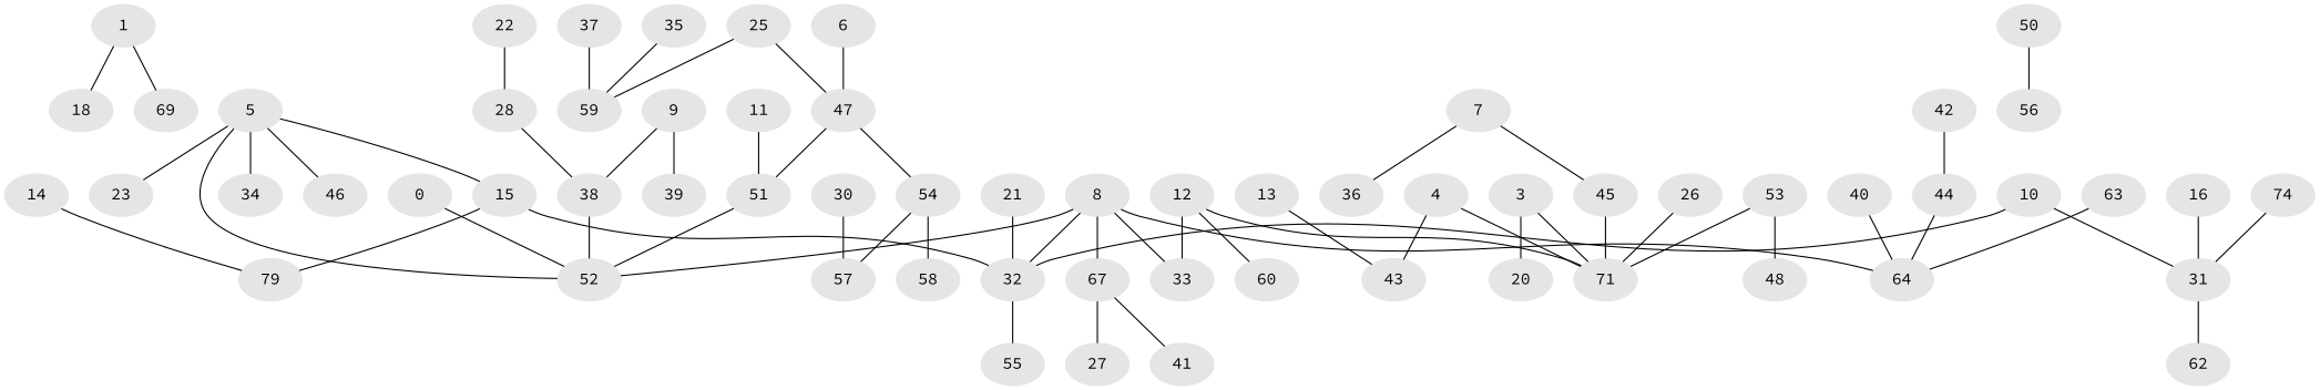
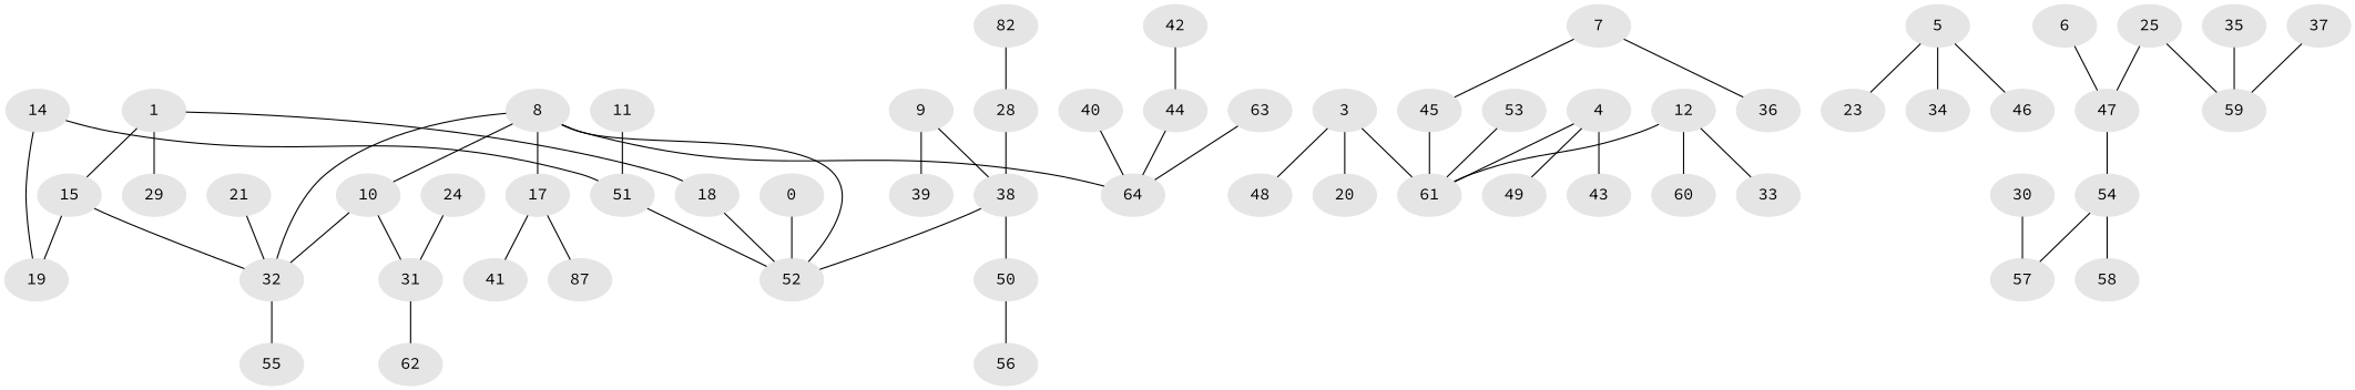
  graph {
    fontname="Source Code Pro"
    node [color=gray90 fontname="Source Code Pro" style=filled]
    edge [fontname="Source Code Pro" weight=1.0]
    1
    15
    18
-   29 [label=69]
+   29
    32
-   19 [label=79]
+   19
    n7 [label=0]
    52
    3
    20
    48
-   61 [label=71]
+   61
    4
    43
+   49
    5
    23
    34
    46
    6
    47
    51
    54
    7
    36
    45
    8
-   17 [label=67]
+   17
    33
    64
-   27
+   27 [label=87]
    41
    55
    9
    38
    39
    50
    10
    31
    62
    11
    12
    60
-   13
    14
-   16
    21
-   22
+   22 [label=82]
    28
-   24 [label=74]
+   24
    25
    59
-   26
    30
    57
    35
    37
    56
    40
    42
    44
    58
    53
    63
-   5 -- 15
+   1 -- 15
    1 -- 18
    1 -- 29
    15 -- 32
    15 -- 19
    32 -- 55
    n7 -- 52
    3 -- 20
-   53 -- 48
+   3 -- 48
    3 -- 61
    4 -- 61
    4 -- 43
-   5 -- 52
+   4 -- 49
+   18 -- 52
    5 -- 23
    5 -- 34
    5 -- 46
    6 -- 47
-   47 -- 51
+   14 -- 51
    47 -- 54
    51 -- 52
    54 -- 57
    54 -- 58
    7 -- 36
    7 -- 45
    45 -- 61
    8 -- 32
    8 -- 52
    8 -- 17
-   8 -- 33
+   8 -- 10
    8 -- 64
    17 -- 27
    17 -- 41
    9 -- 38
    9 -- 39
    38 -- 52
+   38 -- 50
    50 -- 56
    10 -- 32
    10 -- 31
    31 -- 62
    11 -- 51
    12 -- 61
    12 -- 33
    12 -- 60
-   13 -- 43
    14 -- 19
-   16 -- 31
    21 -- 32
    22 -- 28
    28 -- 38
    24 -- 31
    25 -- 47
    25 -- 59
-   26 -- 61
    30 -- 57
    35 -- 59
    37 -- 59
    40 -- 64
    42 -- 44
    44 -- 64
    53 -- 61
    63 -- 64
  }
